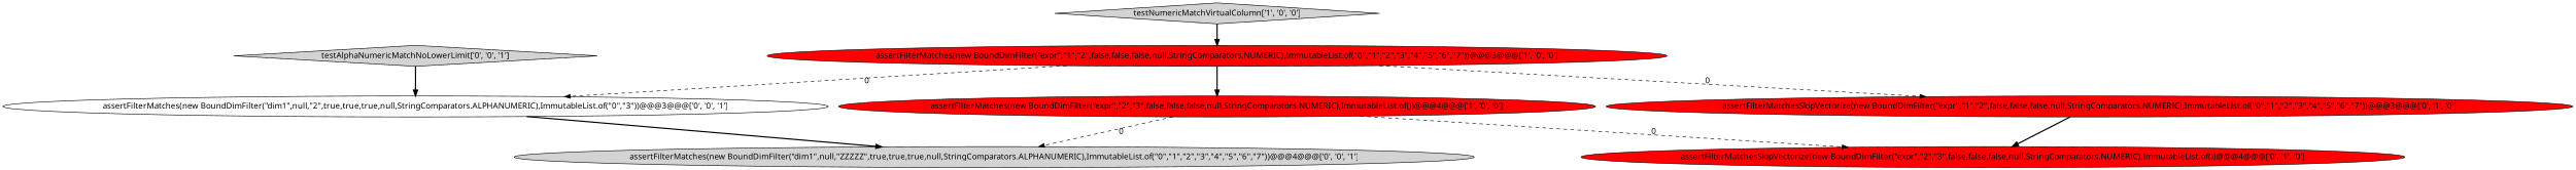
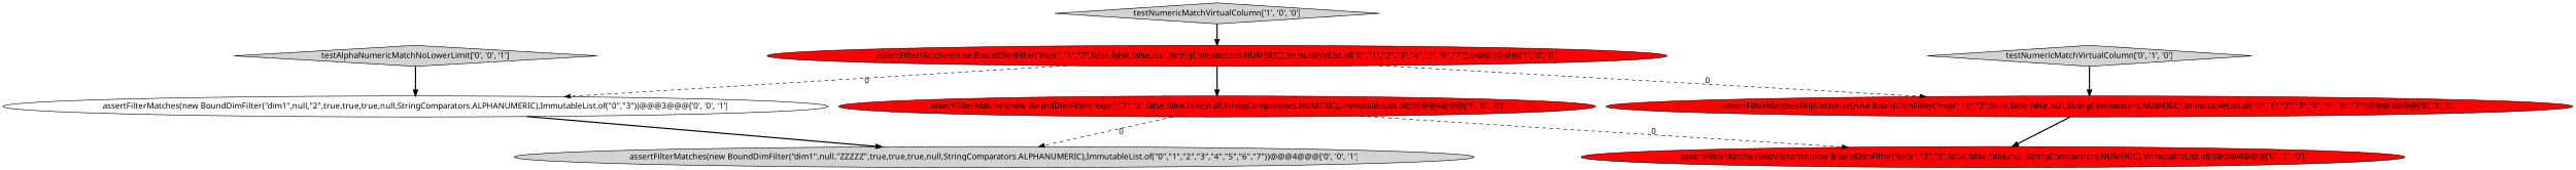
  digraph {
    fontname="Noto Sans"
    node [fillcolor=lightgray shape=ellipse style=filled fontname="Noto Sans"]
    edge [style=bold fontname="Noto Sans"]
    n1 [label="assertFilterMatches(new BoundDimFilter(\"dim1\",null,\"ZZZZZ\",true,true,true,null,StringComparators.ALPHANUMERIC),ImmutableList.of(\"0\",\"1\",\"2\",\"3\",\"4\",\"5\",\"6\",\"7\"))@@@4@@@['0', '0', '1']"]
    n2 [label="testAlphaNumericMatchNoLowerLimit['0', '0', '1']" shape=diamond]
    n3 [fillcolor=white label="assertFilterMatches(new BoundDimFilter(\"dim1\",null,\"2\",true,true,true,null,StringComparators.ALPHANUMERIC),ImmutableList.of(\"0\",\"3\"))@@@3@@@['0', '0', '1']"]
    n4 [fillcolor=red label="assertFilterMatchesSkipVectorize(new BoundDimFilter(\"expr\",\"1\",\"2\",false,false,false,null,StringComparators.NUMERIC),ImmutableList.of(\"0\",\"1\",\"2\",\"3\",\"4\",\"5\",\"6\",\"7\"))@@@3@@@['0', '1', '0']"]
    n5 [fillcolor=red label="assertFilterMatchesSkipVectorize(new BoundDimFilter(\"expr\",\"2\",\"3\",false,false,false,null,StringComparators.NUMERIC),ImmutableList.of())@@@4@@@['0', '1', '0']"]
+   n6 [label="testNumericMatchVirtualColumn['0', '1', '0']" shape=diamond]
    n7 [fillcolor=red label="assertFilterMatches(new BoundDimFilter(\"expr\",\"2\",\"3\",false,false,false,null,StringComparators.NUMERIC),ImmutableList.of())@@@4@@@['1', '0', '0']"]
    n8 [label="testNumericMatchVirtualColumn['1', '0', '0']" shape=diamond]
    n9 [fillcolor=red label="assertFilterMatches(new BoundDimFilter(\"expr\",\"1\",\"2\",false,false,false,null,StringComparators.NUMERIC),ImmutableList.of(\"0\",\"1\",\"2\",\"3\",\"4\",\"5\",\"6\",\"7\"))@@@3@@@['1', '0', '0']"]
    n2 -> n3
    n3 -> n1
    n4 -> n5
+   n6 -> n4
    n7 -> n1 [label=0 style=dashed]
    n7 -> n5 [label=0 style=dashed]
    n8 -> n9
    n9 -> n3 [label=0 style=dashed]
    n9 -> n4 [label=0 style=dashed]
    n9 -> n7
  }
